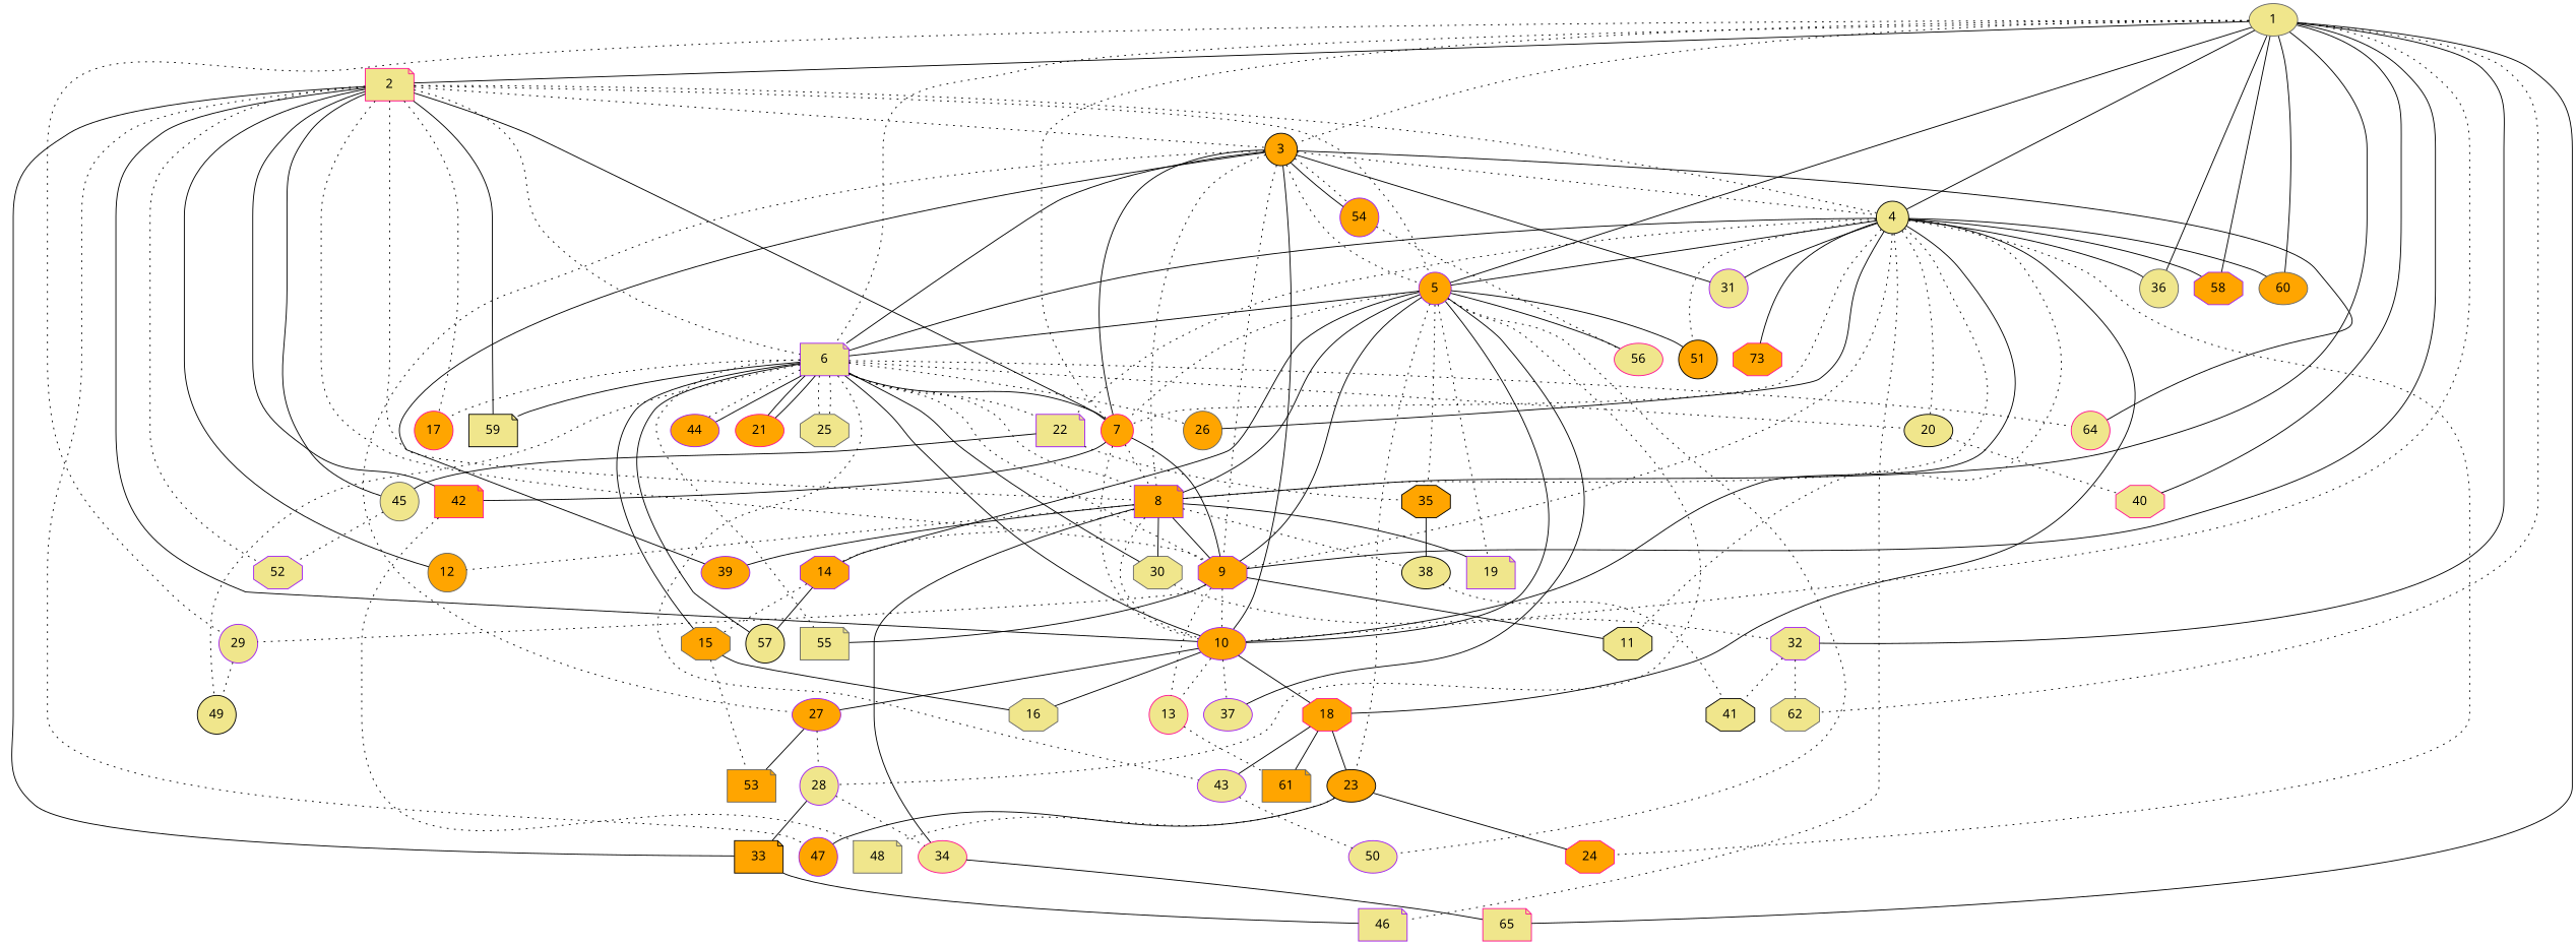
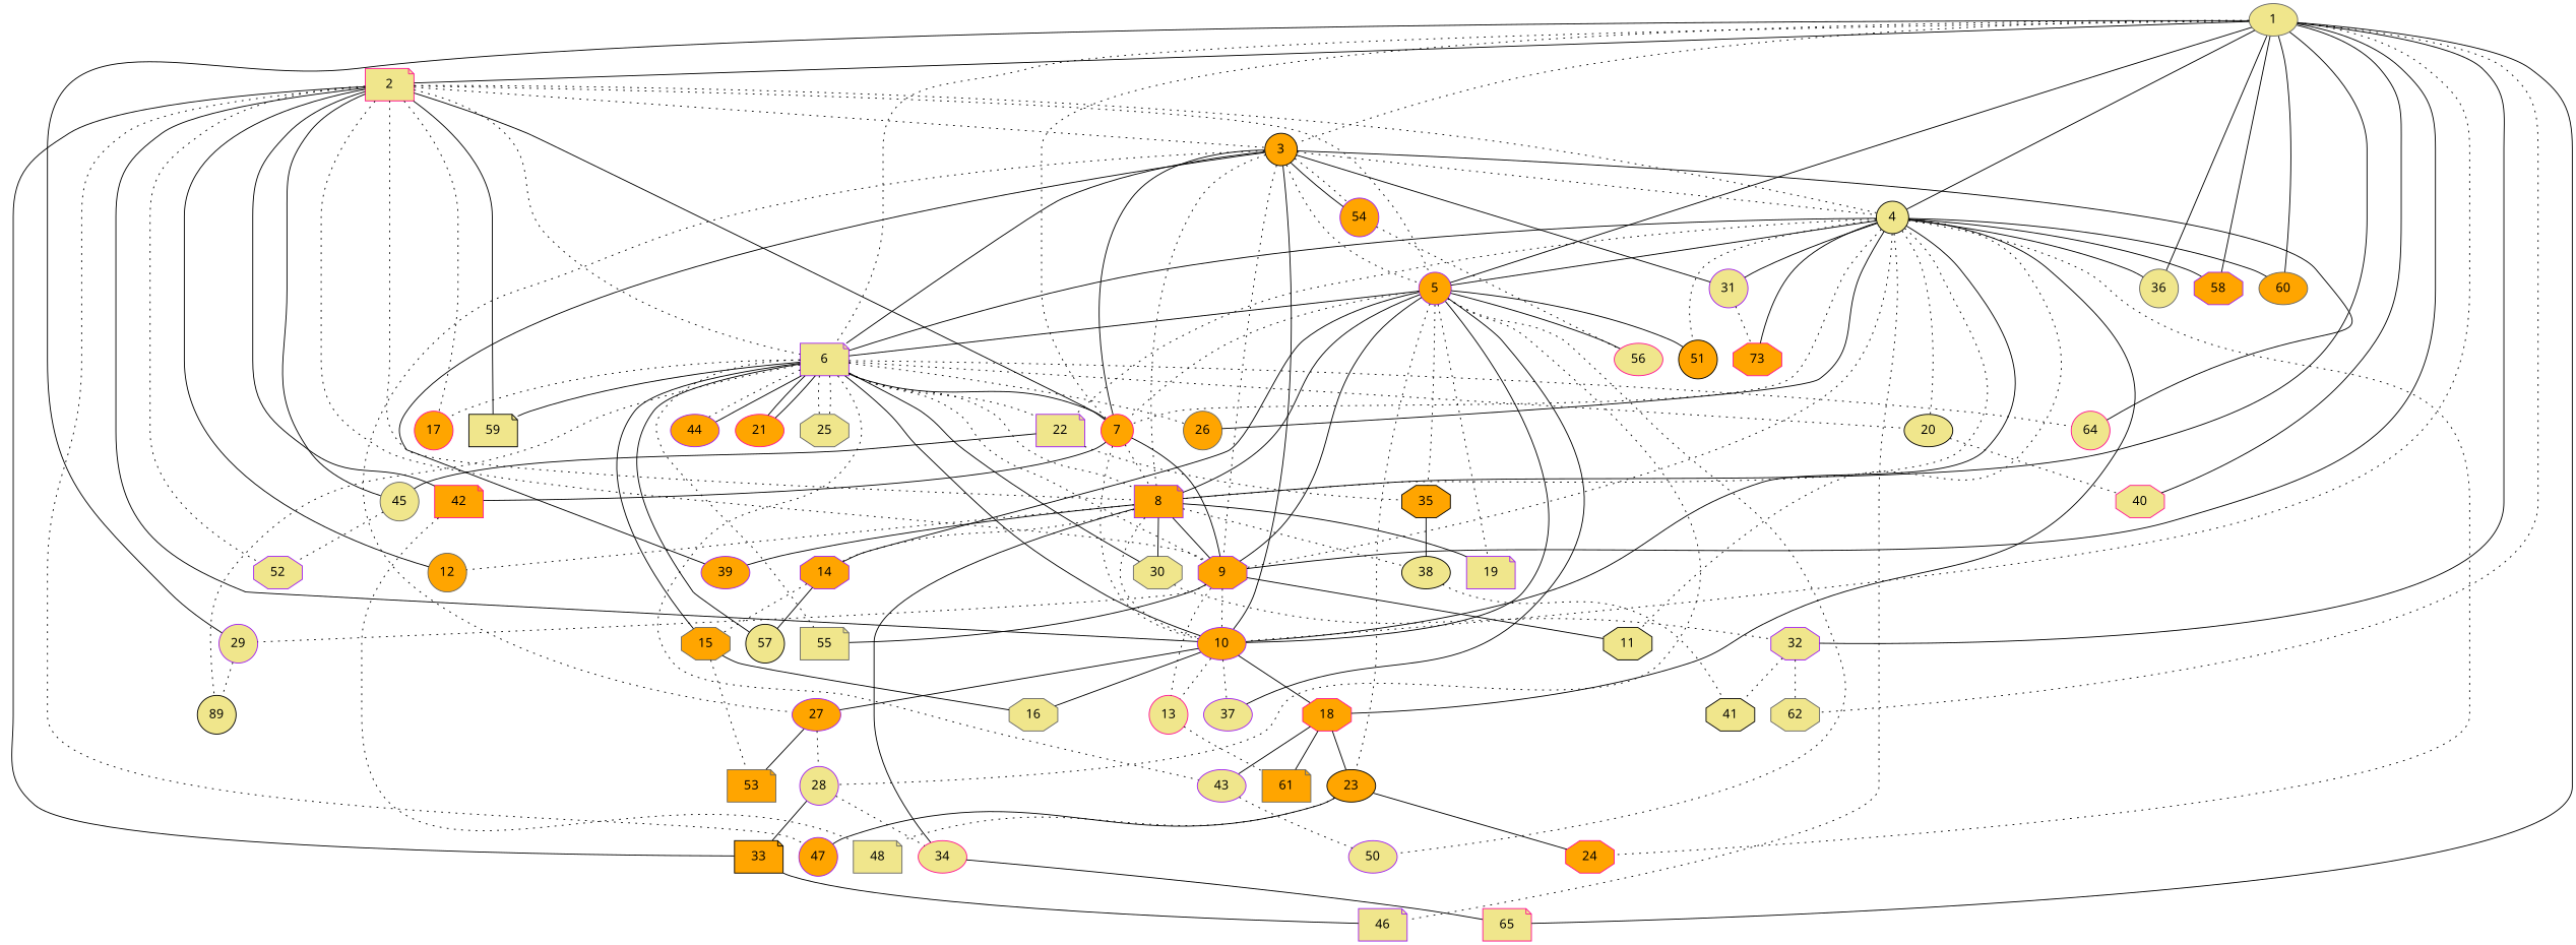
  graph {
    fontname="Noto Sans"
    node [color=purple fillcolor=khaki fontname="Noto Sans" shape=circle style=filled]
    edge [fontname="Noto Sans" style=solid]
    1 [color=gray40 shape=ellipse]
    2 [color=deeppink shape=note]
    3 [color=black fillcolor=orange]
    4 [color=black]
    5 [fillcolor=orange]
    6 [shape=note]
    7 [color=deeppink fillcolor=orange]
    8 [fillcolor=orange shape=note]
    9 [fillcolor=orange shape=octagon]
    10 [fillcolor=orange shape=ellipse]
    29
    32 [shape=octagon]
    36 [color=gray40]
    40 [color=deeppink shape=octagon]
    58 [fillcolor=orange shape=octagon]
    60 [color=gray40 fillcolor=orange shape=ellipse]
    62 [color=gray40 shape=octagon]
    65 [color=deeppink shape=note]
    12 [color=gray40 fillcolor=orange]
    17 [color=deeppink fillcolor=orange]
    33 [color=black fillcolor=orange shape=note]
    42 [color=deeppink fillcolor=orange shape=note]
    45 [color=gray40]
    47 [fillcolor=orange]
    52 [shape=octagon]
    59 [color=black shape=note]
    27 [fillcolor=orange shape=ellipse]
    31
    39 [fillcolor=orange shape=ellipse]
    54 [fillcolor=orange]
    64 [color=deeppink]
    11 [color=black shape=octagon]
    18 [color=deeppink fillcolor=orange shape=octagon]
    20 [color=black shape=ellipse]
    22 [shape=note]
    24 [color=deeppink fillcolor=orange shape=octagon]
    26 [color=gray40 fillcolor=orange]
    46 [shape=note]
    51 [color=black fillcolor=orange]
    n40 [color=deeppink fillcolor=orange label=73 shape=octagon]
    14 [fillcolor=orange shape=octagon]
    19 [shape=note]
    23 [color=black fillcolor=orange shape=ellipse]
    28
    35 [color=black fillcolor=orange shape=octagon]
    37 [shape=ellipse]
    50 [shape=ellipse]
    56 [color=deeppink shape=ellipse]
    15 [color=gray40 fillcolor=orange shape=octagon]
    21 [color=deeppink fillcolor=orange shape=ellipse]
    25 [color=gray40 shape=octagon]
    30 [color=gray40 shape=octagon]
    43 [shape=ellipse]
    44 [fillcolor=orange shape=ellipse]
-   49 [color=black]
+   49 [color=black label=89]
    55 [color=gray40 shape=note]
    57 [color=black]
    34 [color=deeppink shape=ellipse]
    38 [color=black shape=ellipse]
    13 [color=deeppink]
    16 [color=gray40 shape=octagon]
    41 [color=black shape=octagon]
    48 [color=gray40 shape=note]
    53 [color=gray40 fillcolor=orange shape=note]
    61 [color=gray40 fillcolor=orange shape=note]
    1 -- 2
    1 -- 3 [style=dotted]
    1 -- 4
    1 -- 5
    1 -- 6 [style=dotted]
    1 -- 7 [style=dotted]
    1 -- 8
    1 -- 9
    1 -- 10 [style=dotted]
-   1 -- 29 [style=dotted]
+   1 -- 29
    1 -- 32
    1 -- 36
    1 -- 40
    1 -- 58
    1 -- 60
    1 -- 62 [style=dotted]
    1 -- 65
    2 -- 3 [style=dotted]
    2 -- 4 [style=dotted]
    2 -- 5 [style=dotted]
    2 -- 6 [style=dotted]
    2 -- 7
    2 -- 8 [style=dotted]
    2 -- 9 [style=dotted]
    2 -- 10
    2 -- 12
    2 -- 17 [style=dotted]
    2 -- 33
    2 -- 42
    2 -- 45
    2 -- 47 [style=dotted]
    2 -- 52 [style=dotted]
    2 -- 59
    3 -- 4 [style=dotted]
    3 -- 5 [style=dotted]
    3 -- 6
    3 -- 7
    3 -- 8 [style=dotted]
    3 -- 9 [style=dotted]
    3 -- 10
    3 -- 27 [style=dotted]
    3 -- 31
    3 -- 39
    3 -- 54
    3 -- 54 [style=dotted]
    3 -- 64
    4 -- 5
    4 -- 6
    4 -- 7 [style=dotted]
    4 -- 8 [style=dotted]
    4 -- 9 [style=dotted]
    4 -- 10
    4 -- 36
    4 -- 58
    4 -- 60
    4 -- 31
    4 -- 11 [style=dotted]
    4 -- 18
    4 -- 20 [style=dotted]
    4 -- 22 [style=dotted]
    4 -- 24 [style=dotted]
    4 -- 26
    4 -- 46 [style=dotted]
    4 -- 51 [style=dotted]
    4 -- n40
    5 -- 6
    5 -- 7 [style=dotted]
    5 -- 8
    5 -- 9
    5 -- 10
    5 -- 51
    5 -- 14
    5 -- 19 [style=dotted]
    5 -- 23 [style=dotted]
    5 -- 28 [style=dotted]
    5 -- 35 [style=dotted]
    5 -- 37
    5 -- 50 [style=dotted]
    5 -- 56
    6 -- 7
    6 -- 8 [style=dotted]
    6 -- 9 [style=dotted]
    6 -- 10
    6 -- 17 [style=dotted]
    6 -- 59
    6 -- 64 [style=dotted]
    6 -- 20 [style=dotted]
    6 -- 22 [style=dotted]
    6 -- 26 [style=dotted]
    6 -- 15
    6 -- 21
    6 -- 21
    6 -- 25 [style=dotted]
    6 -- 25 [style=dotted]
    6 -- 30
    6 -- 43 [style=dotted]
    6 -- 44 [style=dotted]
    6 -- 44
    6 -- 49 [style=dotted]
    6 -- 55 [style=dotted]
    6 -- 57
    7 -- 8 [style=dotted]
    7 -- 9
    7 -- 10 [style=dotted]
    7 -- 42
    8 -- 9
    8 -- 10 [style=dotted]
    8 -- 12 [style=dotted]
    8 -- 39
    8 -- 14 [style=dotted]
    8 -- 19
    8 -- 30
    8 -- 34
    8 -- 38 [style=dotted]
    9 -- 10 [style=dotted]
    9 -- 29 [style=dotted]
    9 -- 11
    9 -- 55
    9 -- 13 [style=dotted]
    10 -- 27
    10 -- 18
    10 -- 37 [style=dotted]
    10 -- 13 [style=dotted]
    10 -- 16
    29 -- 49 [style=dotted]
    32 -- 62 [style=dotted]
    32 -- 41 [style=dotted]
    33 -- 46
    42 -- 48 [style=dotted]
    45 -- 52 [style=dotted]
    27 -- 28 [style=dotted]
    27 -- 53
+   31 -- n40 [style=dotted]
    54 -- 56 [style=dotted]
    18 -- 23
    18 -- 43
    18 -- 61
    20 -- 40 [style=dotted]
    22 -- 45
    22 -- 35 [style=dotted]
    14 -- 15 [style=dotted]
    14 -- 57
    23 -- 47
    23 -- 24
    23 -- 48 [style=dotted]
    28 -- 33
    28 -- 34 [style=dotted]
    35 -- 38
    15 -- 16
    15 -- 53 [style=dotted]
    30 -- 32 [style=dotted]
    43 -- 50 [style=dotted]
    34 -- 65
    38 -- 41 [style=dotted]
    13 -- 61 [style=dotted]
  }
